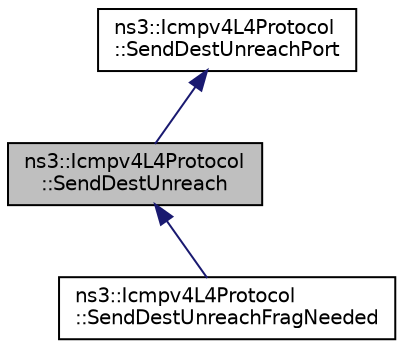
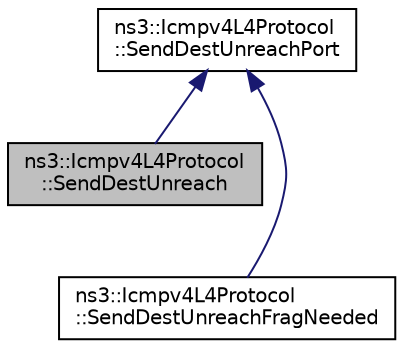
  digraph {
    rankdir=TB
    node [color=black fillcolor=white fontname=Helvetica fontsize=10 shape=record style=filled]
    edge [color=midnightblue dir=back fontname=Helvetica fontsize=10 labelfontname=Helvetica labelfontsize=10 style=solid]
    n1 [fillcolor=grey75 fontcolor=black height=0.2 label="ns3::Icmpv4L4Protocol\l::SendDestUnreach" width=0.4]
    n2 [height=0.2 label="ns3::Icmpv4L4Protocol\l::SendDestUnreachFragNeeded" width=0.4]
    n3 [height=0.2 label="ns3::Icmpv4L4Protocol\l::SendDestUnreachPort" width=0.4]
-   n1 -> n2
+   n3 -> n2
    n3 -> n1
  }
